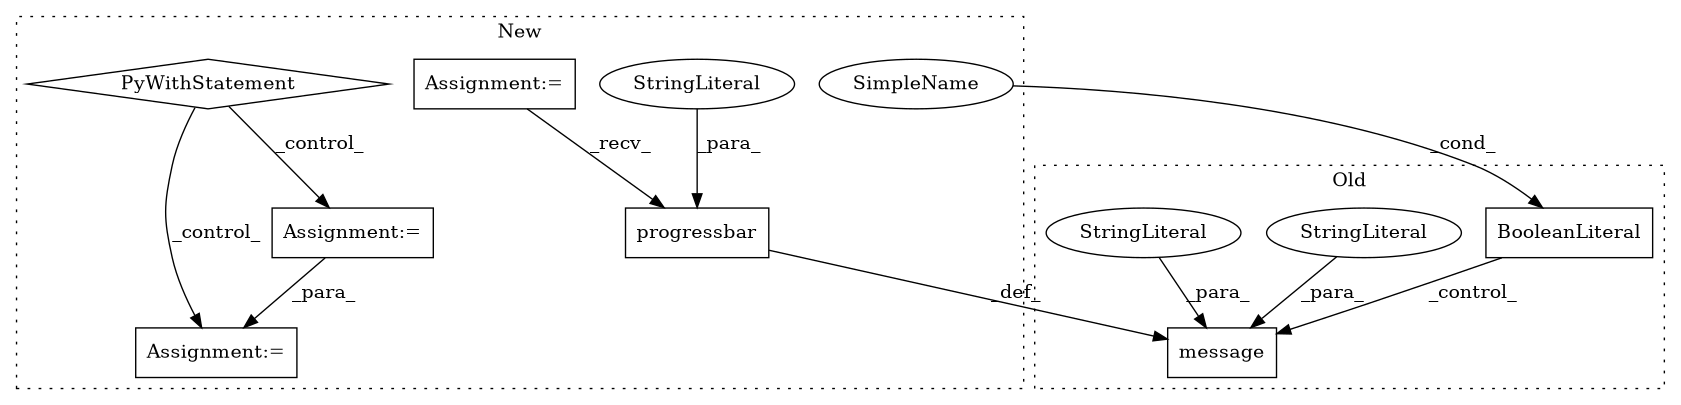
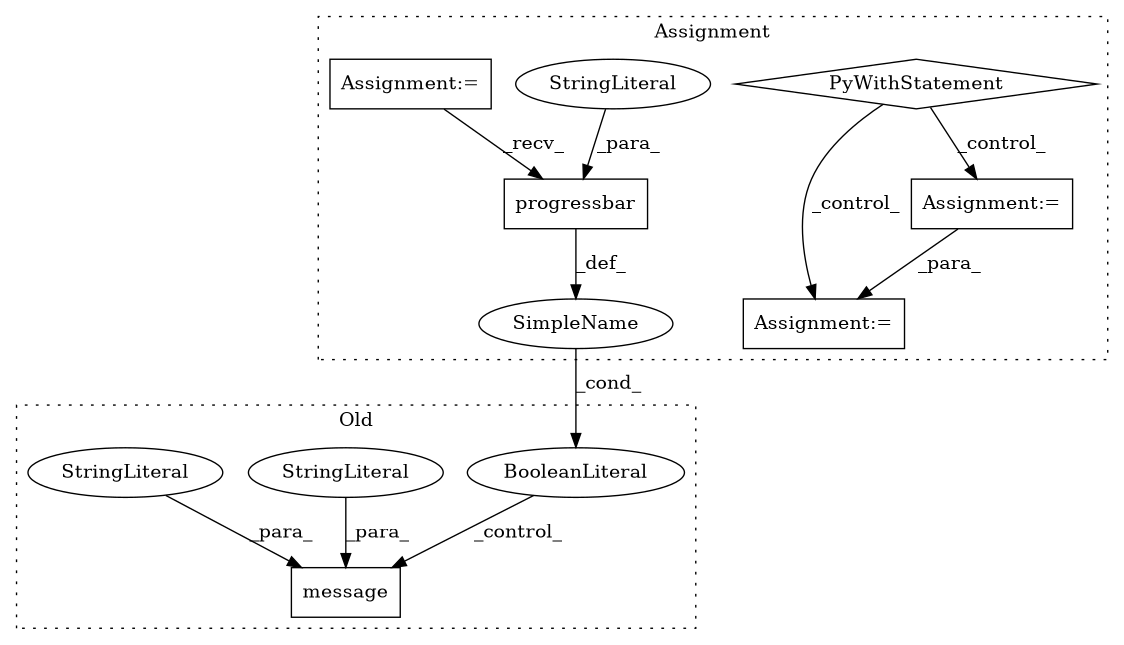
  digraph {
    node [a=45 l=5 shape=box]
    n1 [a=32 l="8,1" label=message s="12446,12473"]
-   n2 [a=9 label=BooleanLiteral s=12468]
+   n2 [a=9 label=BooleanLiteral s=12468 shape=ellipse]
    n3 [label=StringLiteral s=12454 shape=ellipse]
    n4 [l=7 label=StringLiteral s=12460 shape=ellipse]
    n5 [a=32 l="12,1" label=progressbar s="11450,11485"]
    n6 [a=104 l="10,2" label=PyWithStatement s="11436,11486" shape=diamond]
    n7 [l=16 label=StringLiteral s=11469 shape=ellipse]
    n8 [a=42 label=SimpleName shape=ellipse l=""]
    n9 [a=7 l="57,2" label="Assignment:=" s="11511,11580"]
    n10 [a=7 l=3 label="Assignment:=" s=10827]
    n11 [a=7 l=3 label="Assignment:=" s=11500]
    subgraph cluster_1 {
      label=Old
      style=dotted
      n1
      n2
      n3
      n4
    }
    subgraph cluster_2 {
-     label=New
+     label=Assignment
      style=dotted
      n5
      n6
      n7
      n8
      n9
      n10
      n11
    }
    n2 -> n1 [label=_control_]
    n3 -> n1 [label=_para_]
    n4 -> n1 [label=_para_]
-   n5 -> n1 [label=_def_]
+   n5 -> n8 [label=_def_]
    n6 -> n9 [label=_control_]
    n6 -> n11 [label=_control_]
    n7 -> n5 [label=_para_]
    n8 -> n2 [label=_cond_]
    n10 -> n5 [label=_recv_]
    n11 -> n9 [label=_para_]
  }
